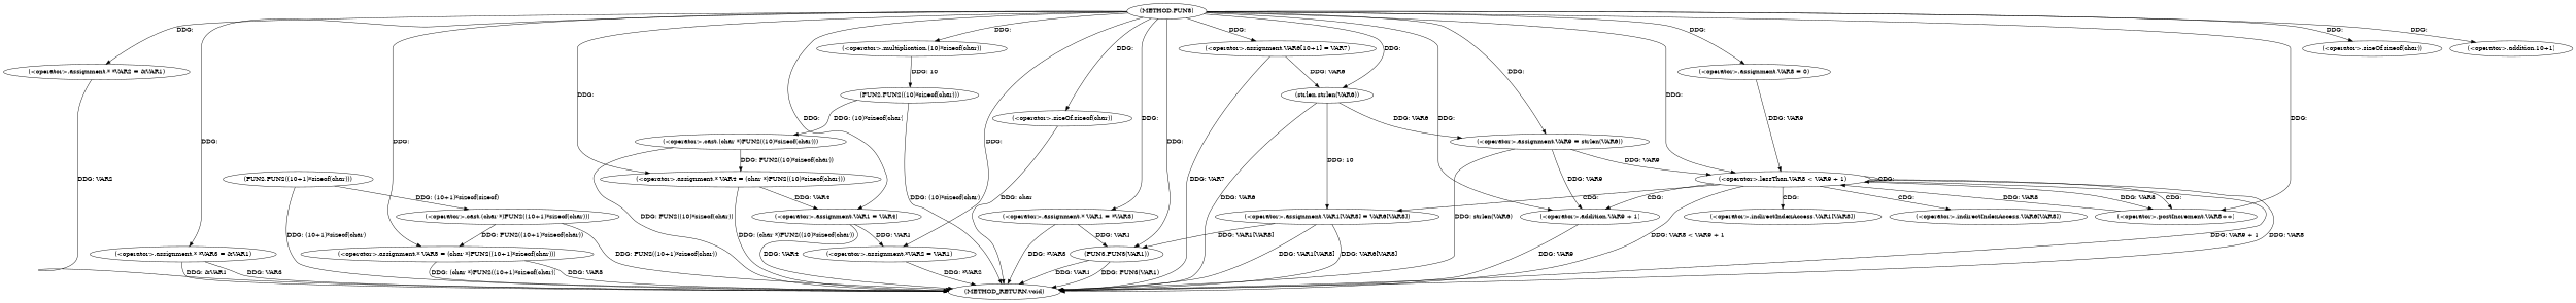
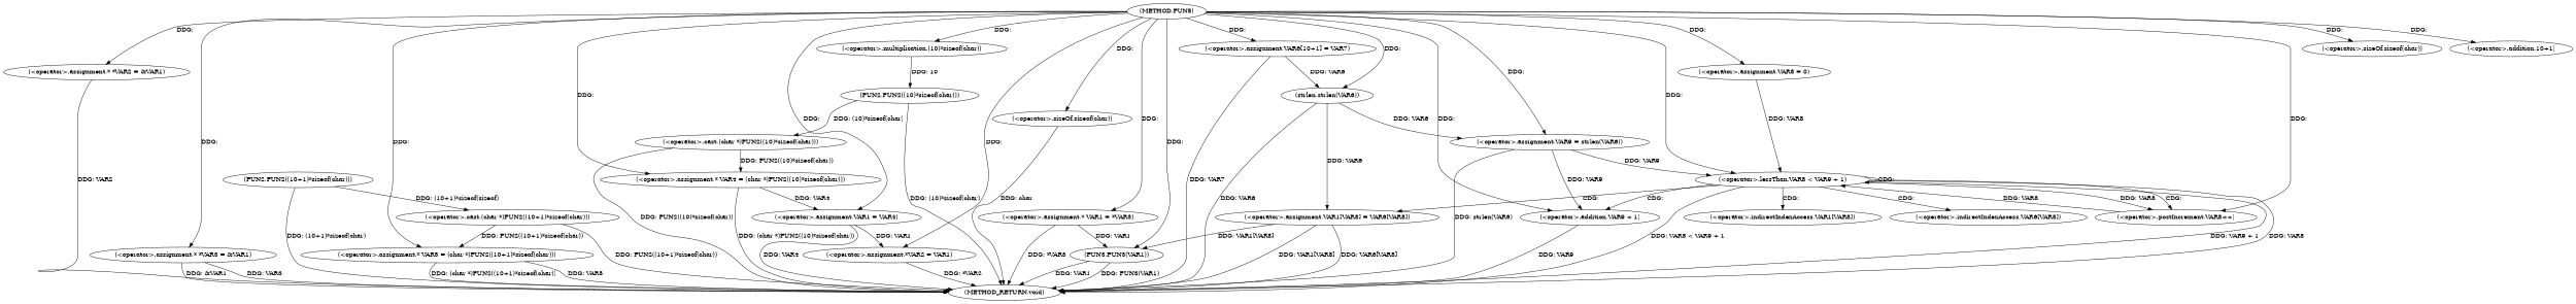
  digraph {
    fontname="DejaVu Serif"
    node [fontname="DejaVu Serif"]
    edge [fontname="DejaVu Serif"]
    n1 [label="(METHOD,FUN8)"]
    n2 [label="(<operator>.assignment,* *VAR2 = &VAR1)"]
    n3 [label="(<operator>.assignment,* *VAR3 = &VAR1)"]
    n4 [label="(<operator>.assignment,* VAR4 = (char *)FUN2((10)*sizeof(char)))"]
    n5 [label="(<operator>.multiplication,(10)*sizeof(char))"]
    n6 [label="(<operator>.sizeOf,sizeof(char))"]
    n7 [label="(<operator>.assignment,* VAR5 = (char *)FUN2((10+1)*sizeof(char)))"]
    n8 [label="(<operator>.addition,10+1)"]
    n9 [label="(<operator>.sizeOf,sizeof(char))"]
    n10 [label="(<operator>.assignment,VAR1 = VAR4)"]
    n11 [label="(<operator>.assignment,*VAR2 = VAR1)"]
    n12 [label="(<operator>.assignment,* VAR1 = *VAR3)"]
    n13 [label="(<operator>.assignment,VAR6[10+1] = VAR7)"]
    n14 [label="(<operator>.assignment,VAR9 = strlen(VAR6))"]
    n15 [label="(strlen,strlen(VAR6))"]
    n16 [label="(<operator>.assignment,VAR8 = 0)"]
    n17 [label="(<operator>.lessThan,VAR8 < VAR9 + 1)"]
    n18 [label="(<operator>.addition,VAR9 + 1)"]
    n19 [label="(<operator>.postIncrement,VAR8++)"]
    n20 [label="(FUN3,FUN3(VAR1))"]
    n21 [label="(METHOD_RETURN,void)"]
    n22 [label="(FUN2,FUN2((10)*sizeof(char)))"]
    n23 [label="(<operator>.assignment,VAR1[VAR8] = VAR6[VAR8])"]
    n24 [label="(<operator>.indirectIndexAccess,VAR1[VAR8])"]
    n25 [label="(<operator>.indirectIndexAccess,VAR6[VAR8])"]
    n26 [label="(<operator>.cast,(char *)FUN2((10)*sizeof(char)))"]
    n27 [label="(<operator>.cast,(char *)FUN2((10+1)*sizeof(char)))"]
    n28 [label="(FUN2,FUN2((10+1)*sizeof(char)))"]
    n1 -> n2 [label="DDG: "]
    n1 -> n3 [label="DDG: "]
    n1 -> n4 [label="DDG: "]
    n1 -> n5 [label="DDG: "]
    n1 -> n6 [label="DDG: "]
    n1 -> n7 [label="DDG: "]
    n1 -> n8 [label="DDG: "]
    n1 -> n9 [label="DDG: "]
    n1 -> n10 [label="DDG: "]
    n1 -> n11 [label="DDG: "]
    n1 -> n12 [label="DDG: "]
    n1 -> n13 [label="DDG: "]
    n1 -> n14 [label="DDG: "]
    n1 -> n15 [label="DDG: "]
    n1 -> n16 [label="DDG: "]
    n1 -> n17 [label="DDG: "]
    n1 -> n18 [label="DDG: "]
    n1 -> n19 [label="DDG: "]
    n1 -> n20 [label="DDG: "]
    n2 -> n21 [label="DDG: VAR2"]
    n3 -> n21 [label="DDG: VAR3"]
    n3 -> n21 [label="DDG: &VAR1"]
    n4 -> n10 [label="DDG: VAR4"]
    n4 -> n21 [label="DDG: (char *)FUN2((10)*sizeof(char))"]
    n5 -> n22 [label="DDG: 10"]
    n7 -> n21 [label="DDG: VAR5"]
    n7 -> n21 [label="DDG: (char *)FUN2((10+1)*sizeof(char))"]
    n9 -> n21 [label="DDG: char"]
    n10 -> n11 [label="DDG: VAR1"]
    n10 -> n21 [label="DDG: VAR4"]
    n11 -> n21 [label="DDG: *VAR2"]
    n12 -> n20 [label="DDG: VAR1"]
    n12 -> n21 [label="DDG: *VAR3"]
    n13 -> n15 [label="DDG: VAR6"]
    n13 -> n21 [label="DDG: VAR7"]
    n14 -> n17 [label="DDG: VAR9"]
    n14 -> n18 [label="DDG: VAR9"]
    n14 -> n21 [label="DDG: strlen(VAR6)"]
    n15 -> n14 [label="DDG: VAR6"]
    n15 -> n21 [label="DDG: VAR6"]
-   n15 -> n23 [label="DDG: 10"]
-   n16 -> n17 [label="DDG: VAR9"]
+   n15 -> n23 [label="DDG: VAR6"]
+   n16 -> n17 [label="DDG: VAR8"]
    n17 -> n17 [label="CDG: "]
    n17 -> n18 [label="CDG: "]
    n17 -> n19 [label="DDG: VAR8"]
    n17 -> n19 [label="CDG: "]
    n17 -> n21 [label="DDG: VAR8 < VAR9 + 1"]
    n17 -> n21 [label="DDG: VAR9 + 1"]
    n17 -> n21 [label="DDG: VAR8"]
    n17 -> n23 [label="CDG: "]
    n17 -> n24 [label="CDG: "]
    n17 -> n25 [label="CDG: "]
    n18 -> n21 [label="DDG: VAR9"]
    n19 -> n17 [label="DDG: VAR8"]
    n20 -> n21 [label="DDG: VAR1"]
    n20 -> n21 [label="DDG: FUN3(VAR1)"]
    n22 -> n21 [label="DDG: (10)*sizeof(char)"]
    n22 -> n26 [label="DDG: (10)*sizeof(char)"]
    n23 -> n20 [label="DDG: VAR1[VAR8]"]
    n23 -> n21 [label="DDG: VAR1[VAR8]"]
    n23 -> n21 [label="DDG: VAR6[VAR8]"]
    n26 -> n4 [label="DDG: FUN2((10)*sizeof(char))"]
    n26 -> n21 [label="DDG: FUN2((10)*sizeof(char))"]
    n27 -> n7 [label="DDG: FUN2((10+1)*sizeof(char))"]
    n27 -> n21 [label="DDG: FUN2((10+1)*sizeof(char))"]
    n28 -> n21 [label="DDG: (10+1)*sizeof(char)"]
    n28 -> n27 [label="DDG: (10+1)*sizeof(sizeof)"]
  }
